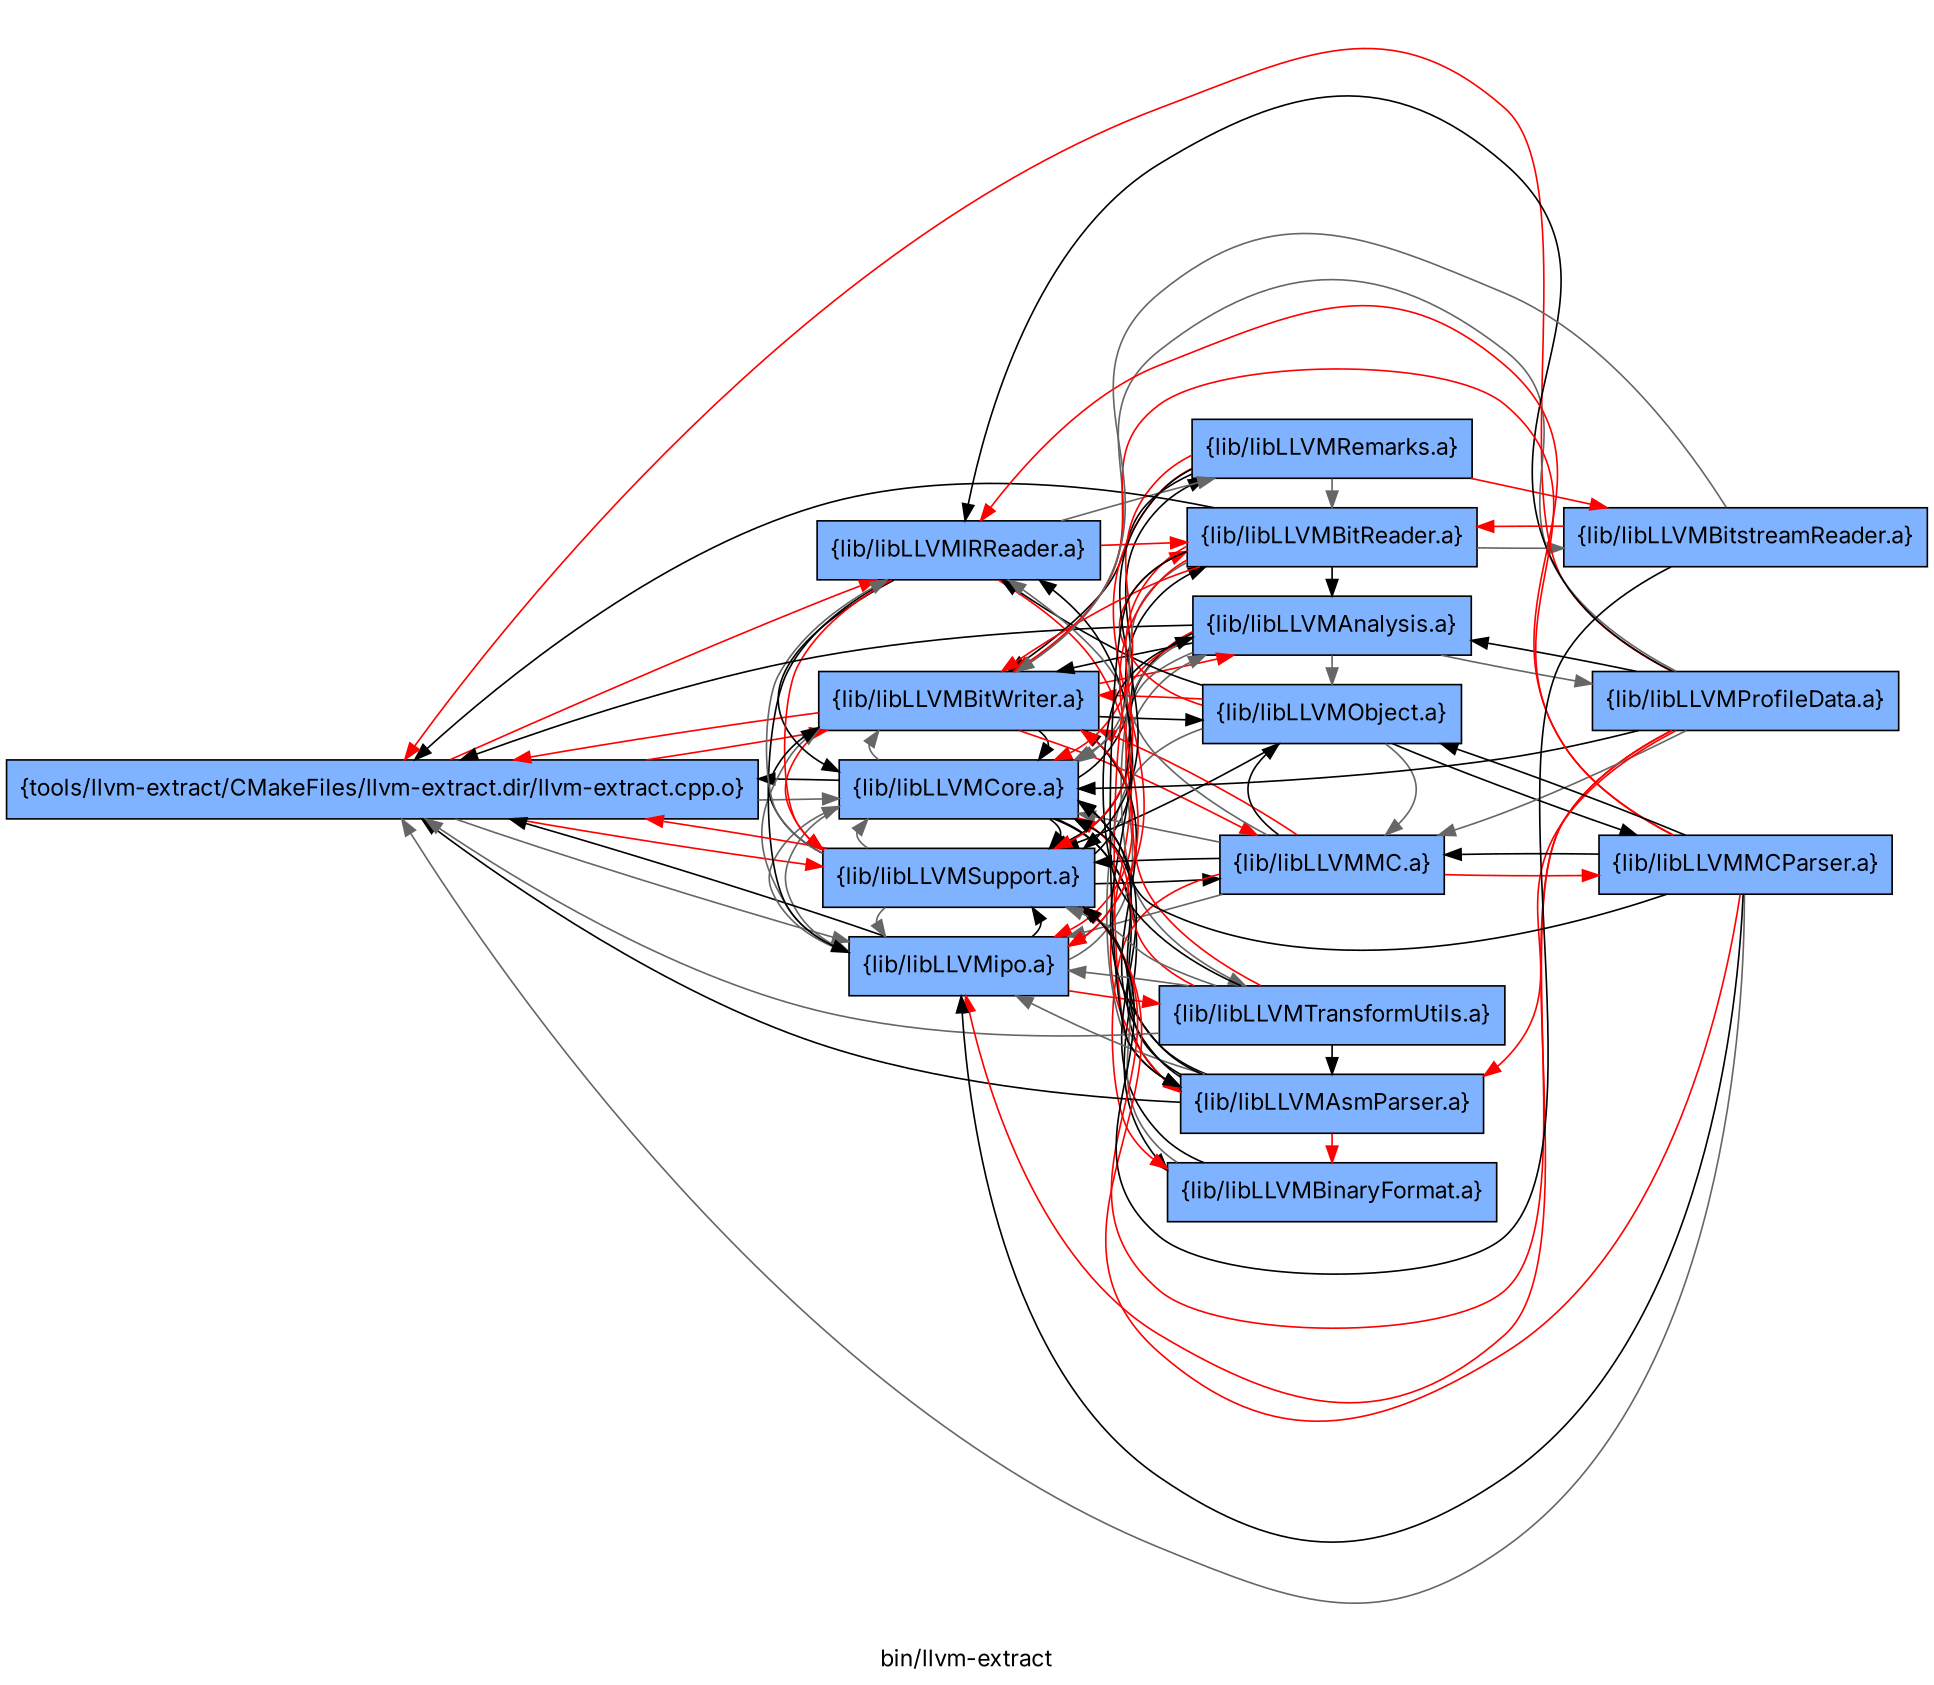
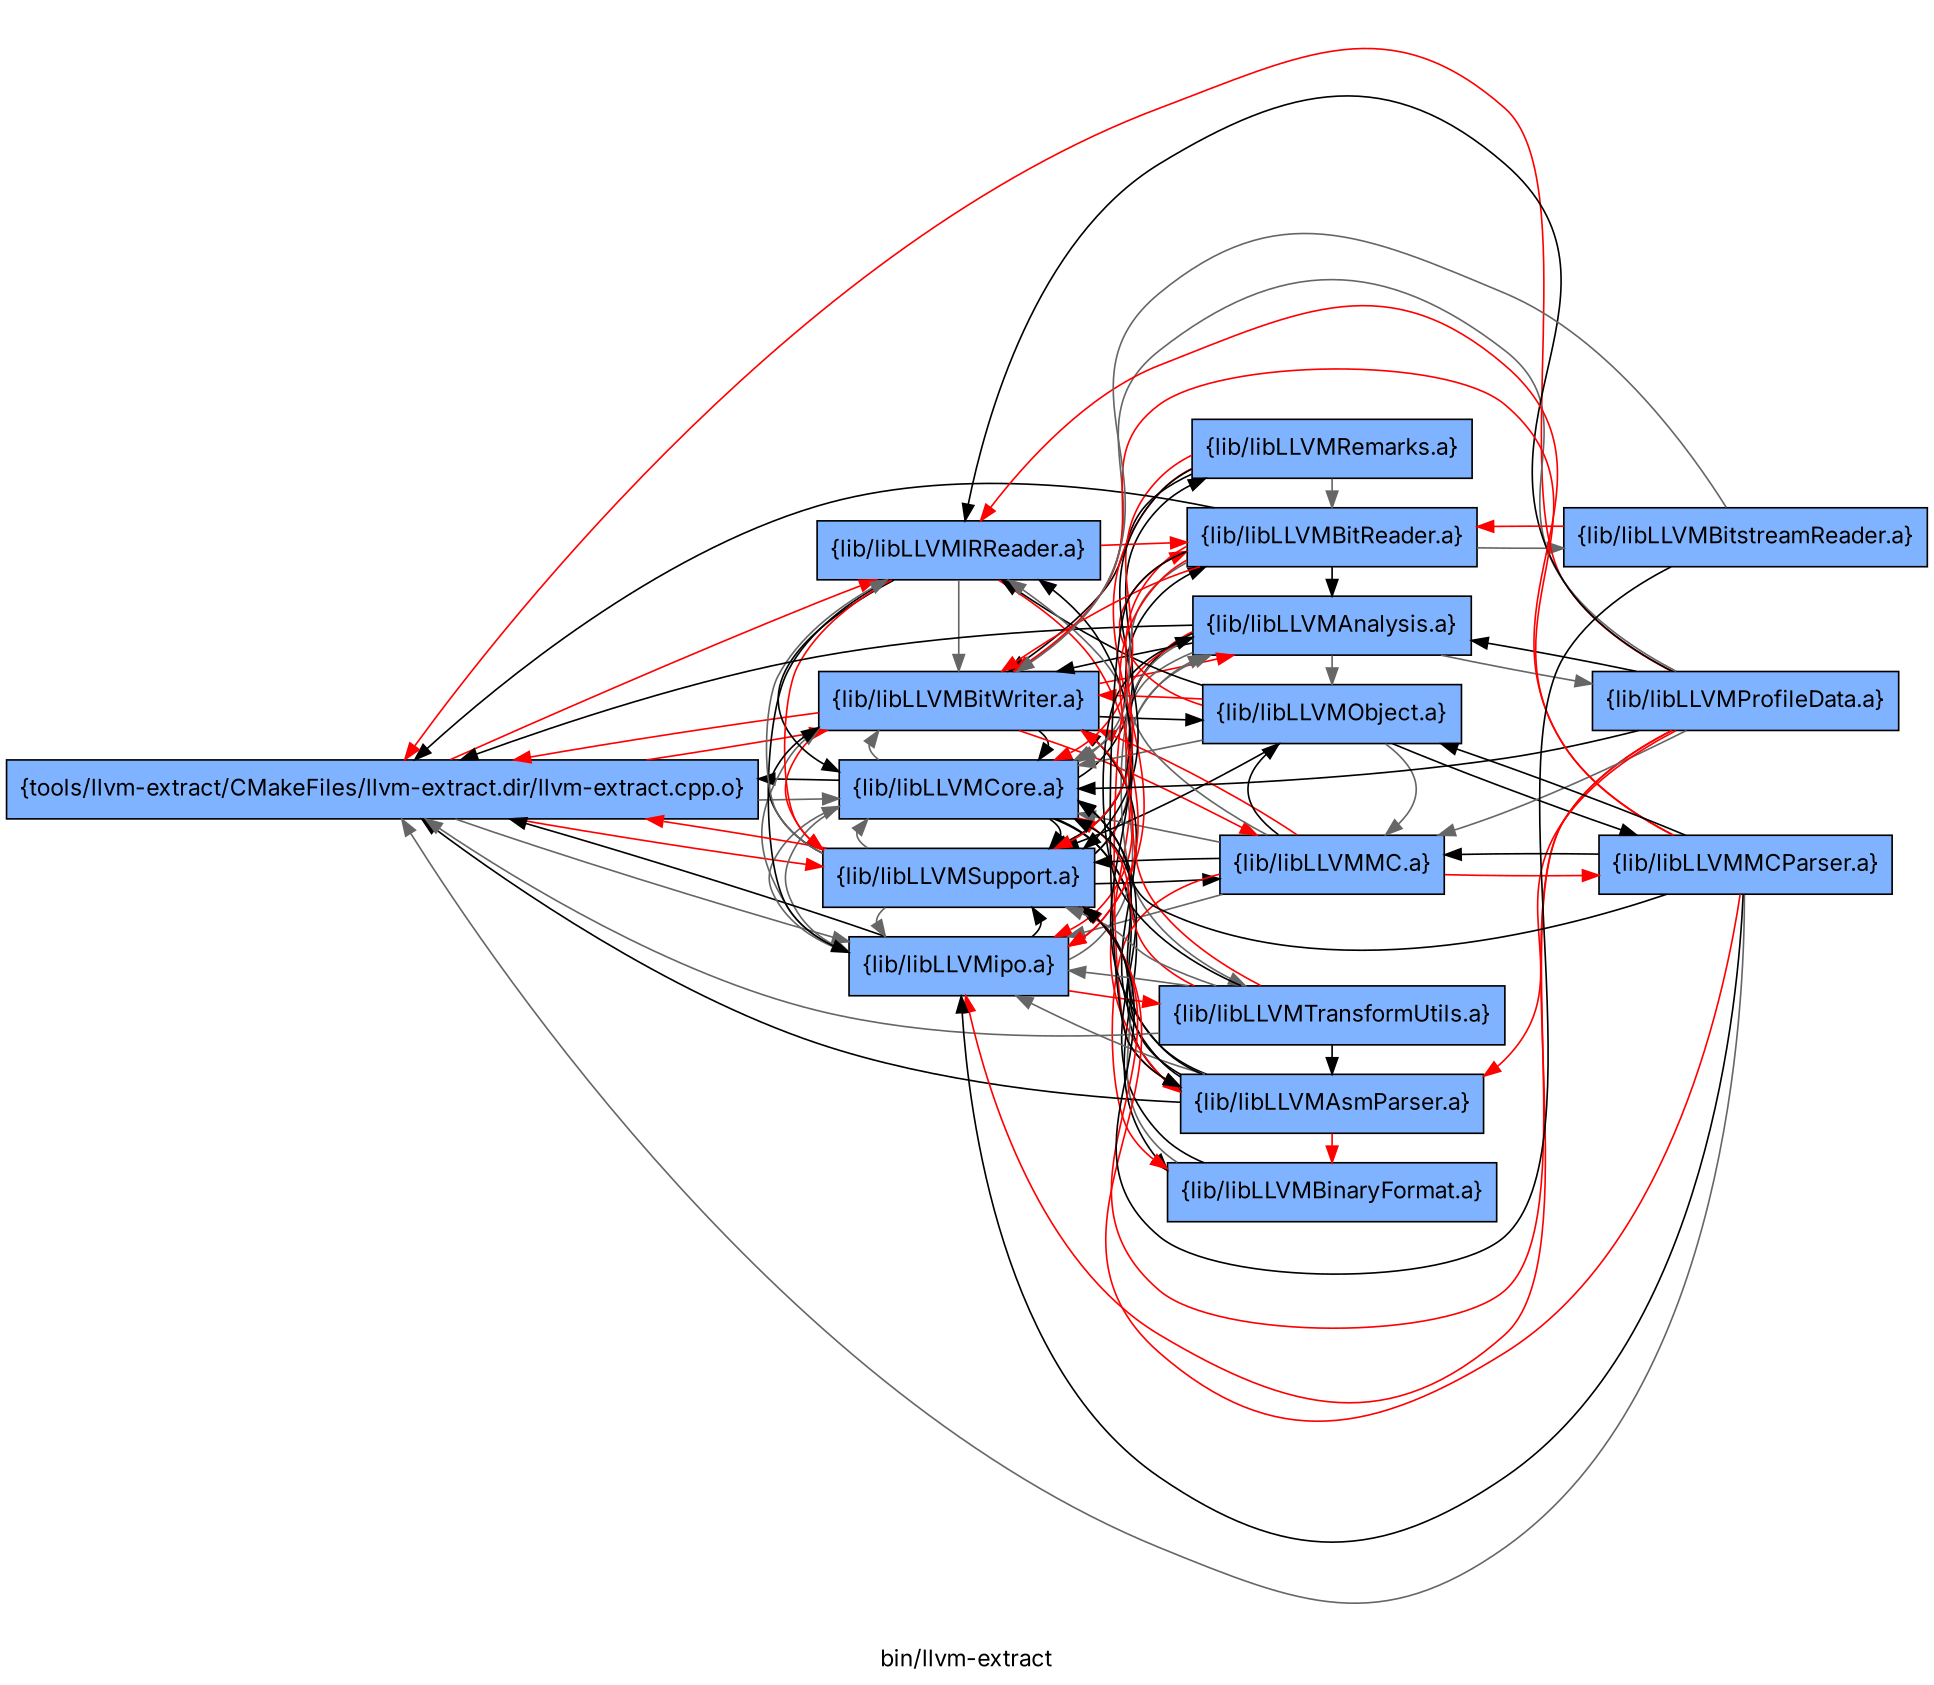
  digraph {
    fontname=Inter
    label="bin/llvm-extract"
    rankdir=LR
    node [fillcolor="0.600000 0.5 1" fontname=Inter group=1 shape=box style=filled]
    edge [color=black fontname=Inter]
    n1 [label="{tools/llvm-extract/CMakeFiles/llvm-extract.dir/llvm-extract.cpp.o}"]
    n2 [label="{lib/libLLVMBitWriter.a}"]
    n3 [label="{lib/libLLVMCore.a}"]
    n4 [label="{lib/libLLVMipo.a}"]
    n5 [label="{lib/libLLVMIRReader.a}"]
    n6 [label="{lib/libLLVMSupport.a}"]
    n7 [label="{lib/libLLVMAnalysis.a}"]
    n8 [label="{lib/libLLVMObject.a}"]
    n9 [label="{lib/libLLVMMC.a}"]
    n10 [label="{lib/libLLVMBinaryFormat.a}"]
    n11 [label="{lib/libLLVMRemarks.a}"]
    n12 [label="{lib/libLLVMAsmParser.a}"]
    n13 [label="{lib/libLLVMTransformUtils.a}"]
    n14 [label="{lib/libLLVMBitReader.a}"]
    n15 [label="{lib/libLLVMProfileData.a}"]
    n16 [label="{lib/libLLVMMCParser.a}"]
    n17 [label="{lib/libLLVMBitstreamReader.a}"]
    subgraph sub_1 {
      rank=same
      n1
    }
    subgraph sub_2 {
      rank=same
      n2
      n3
      n4
      n5
      n6
    }
    subgraph sub_3 {
      rank=same
      n7
      n8
      n9
      n10
      n11
      n12
      n13
      n14
    }
    n1 -> n2 [color=red]
    n1 -> n3 [color=gray40]
    n1 -> n4 [color=gray40]
    n1 -> n5 [color=red]
    n1 -> n6 [color=red]
    n2 -> n1 [color=red]
    n2 -> n3
    n2 -> n6 [color=red]
    n2 -> n7 [color=red]
    n2 -> n8
    n2 -> n9 [color=red]
    n3 -> n1
    n3 -> n2 [color=gray40]
    n3 -> n4 [color=gray40]
    n3 -> n6
    n3 -> n10
    n3 -> n11
    n3 -> n12
    n4 -> n1
    n4 -> n2 [color=gray40]
    n4 -> n3 [color=gray40]
    n4 -> n6
    n4 -> n7 [color=gray40]
    n4 -> n13 [color=red]
-   n5 -> n11 [color=gray40]
+   n5 -> n2 [color=gray40]
    n5 -> n3
    n5 -> n4
    n5 -> n6 [color=red]
    n5 -> n12 [color=red]
    n5 -> n14 [color=red]
    n6 -> n1 [color=red]
    n6 -> n2
    n6 -> n3 [color=gray40]
    n6 -> n4 [color=gray40]
    n6 -> n5 [color=gray40]
+   n6 -> n7 [color=gray40]
    n6 -> n9
    n6 -> n14
    n7 -> n1
    n7 -> n2
    n7 -> n3 [color=gray40]
    n7 -> n4 [color=red]
    n7 -> n6
    n7 -> n8 [color=gray40]
    n7 -> n12 [color=red]
    n7 -> n13 [color=gray40]
    n7 -> n15 [color=gray40]
    n8 -> n2 [color=red]
-   n8 -> n12 [color=gray40]
+   n8 -> n3 [color=gray40]
    n8 -> n5
    n8 -> n6
    n8 -> n9 [color=gray40]
    n8 -> n14 [color=red]
    n8 -> n16
    n9 -> n2 [color=red]
    n9 -> n3 [color=gray40]
    n9 -> n4 [color=gray40]
    n9 -> n5 [color=gray40]
    n9 -> n6
    n9 -> n8
    n9 -> n10 [color=red]
    n9 -> n16 [color=red]
    n10 -> n3
    n10 -> n6 [color=gray40]
    n11 -> n2
    n11 -> n3 [color=red]
    n11 -> n4 [color=red]
    n11 -> n6
    n11 -> n14 [color=gray40]
-   n11 -> n17 [color=red]
    n12 -> n1
    n12 -> n2
    n12 -> n3
    n12 -> n4 [color=gray40]
    n12 -> n5
    n12 -> n6
    n12 -> n10 [color=red]
    n13 -> n1 [color=gray40]
    n13 -> n2 [color=red]
    n13 -> n3 [color=red]
    n13 -> n4 [color=gray40]
    n13 -> n6 [color=gray40]
    n13 -> n7
    n13 -> n12
    n14 -> n1
    n14 -> n2 [color=red]
    n14 -> n3 [color=gray40]
    n14 -> n4 [color=red]
    n14 -> n6 [color=red]
    n14 -> n7
    n14 -> n12
    n14 -> n17 [color=gray40]
    n15 -> n1 [color=red]
    n15 -> n2 [color=gray40]
    n15 -> n3
    n15 -> n4 [color=red]
    n15 -> n5
    n15 -> n6 [color=red]
    n15 -> n7
    n15 -> n9 [color=gray40]
    n15 -> n12 [color=red]
    n16 -> n1 [color=gray40]
    n16 -> n2 [color=red]
    n16 -> n3
    n16 -> n4
    n16 -> n5 [color=red]
    n16 -> n6 [color=red]
    n16 -> n8
    n16 -> n9
    n17 -> n2 [color=gray40]
    n17 -> n6
    n17 -> n14 [color=red]
  }
